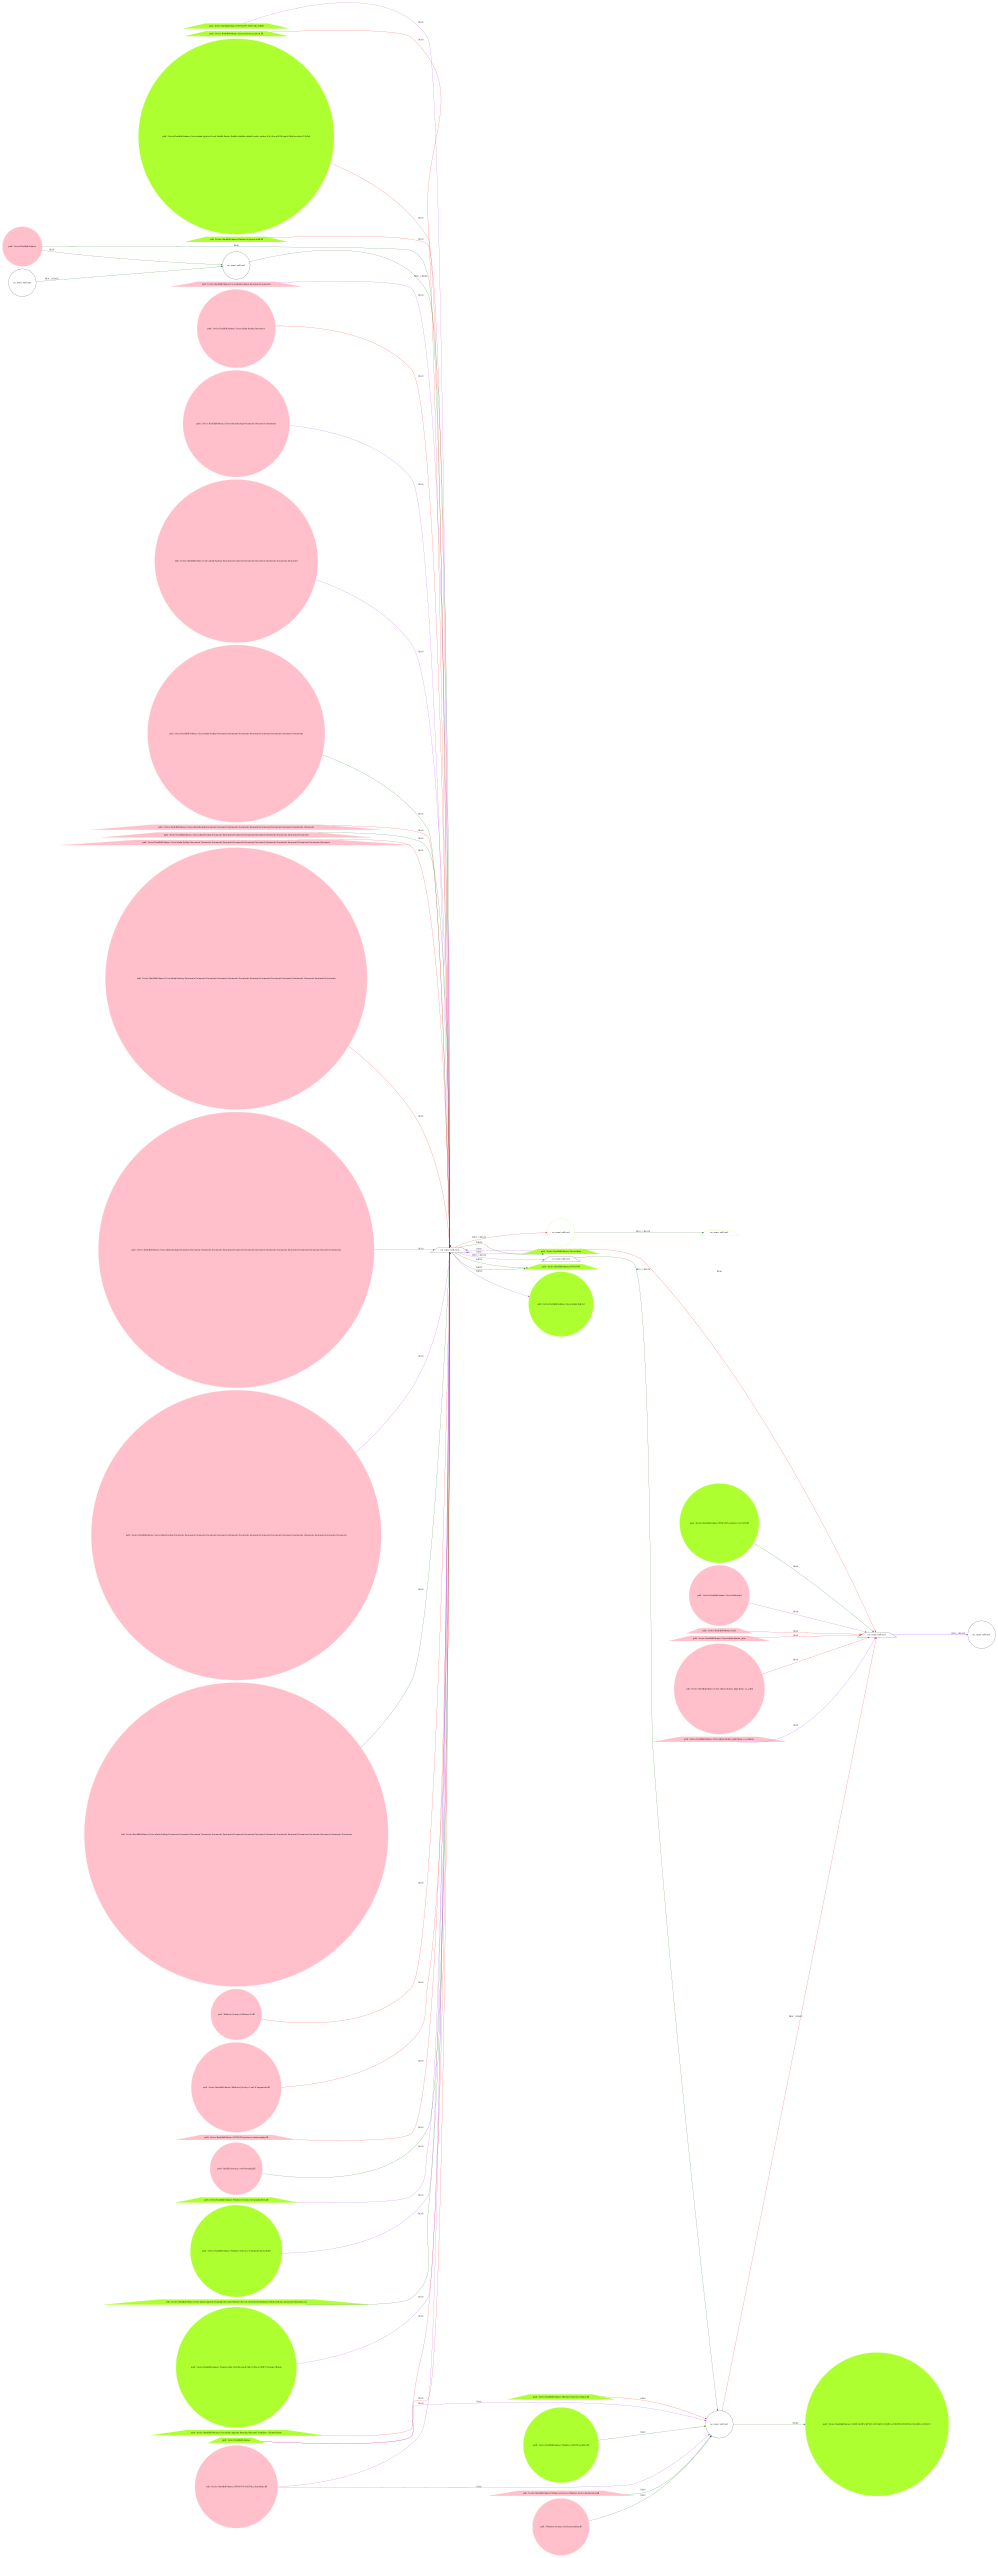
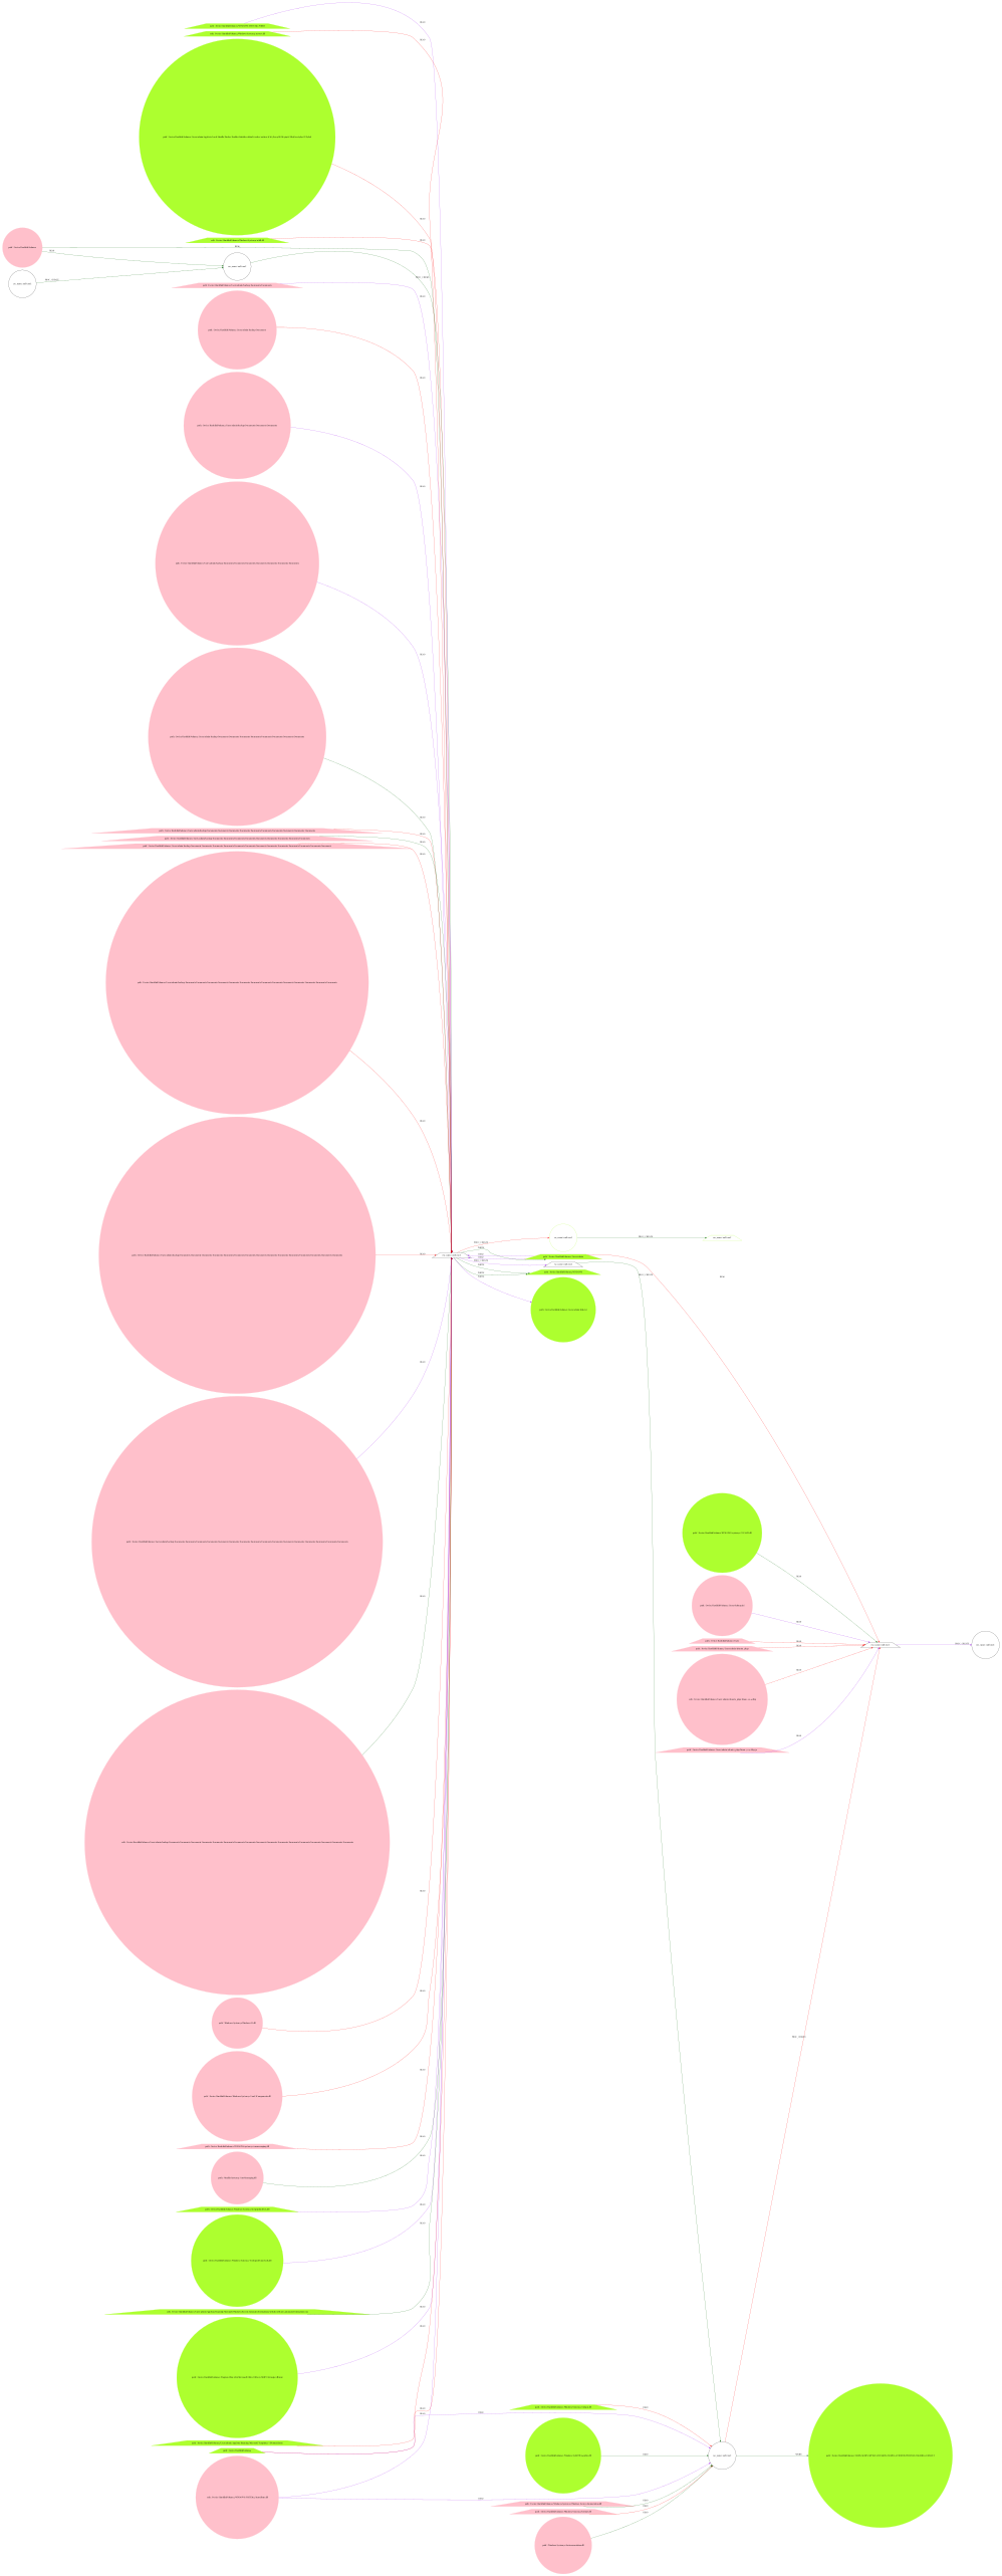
  digraph {
    fontname="Playfair Display"
    rankdir=LR
    node [color=pink fontname="Playfair Display" shape=circle style=filled]
    edge [color=red fontname="Playfair Display"]
    n1 [color=greenyellow label="path: /Device/HarddiskVolume2/Windows/System32/ntdll.dll" shape=trapezium]
    n2 [color=black label="exe_name: null cmd: " shape=trapezium style=solid]
    n3 [fillcolor=greenyellow label="path: /Device/HarddiskVolume2/Users/admin" shape=trapezium]
    n4 [color=black label="exe_name: null cmd: " shape=trapezium style=solid]
    n5 [color=greenyellow label="exe_name: null cmd: " style=solid]
    n6 [color=greenyellow label="path: /Device/HarddiskVolume2/WINDOWS" shape=trapezium]
    n7 [color=greenyellow label="path: /Device/HarddiskVolume2/Users/admin/disk.txt"]
    n8 [color=black label="exe_name: null cmd: " shape=trapezium style=solid]
    n9 [color=black label="exe_name: null cmd: " style=solid]
    n10 [color=greenyellow label="exe_name: null cmd: " shape=trapezium style=solid]
    n11 [color=black label="exe_name: null cmd: " style=solid]
    n12 [color=black label="exe_name: null cmd: " style=solid]
    n13 [label="path: /Device/HarddiskVolume2"]
    n14 [color=black label="exe_name: null cmd: " style=solid]
    n15 [label="path: /Device/HarddiskVolume2/Users/admin/backup/Documents/Documents" shape=trapezium]
    n16 [label="path: /Device/HarddiskVolume2/Users/admin/backup/Documents"]
    n17 [label="path: /Device/HarddiskVolume2/Users/admin/backup/Documents/Documents/Documents"]
    n18 [label="path: /Device/HarddiskVolume2/Users/admin/backup/Documents/Documents/Documents/Documents/Documents/Documents/Documents"]
    n19 [label="path: /Device/HarddiskVolume2/Users/admin/backup/Documents/Documents/Documents/Documents/Documents/Documents/Documents/Documents"]
    n20 [label="path: /Device/HarddiskVolume2/Users/admin/backup/Documents/Documents/Documents/Documents/Documents/Documents/Documents/Documents/Documents/Documents" shape=trapezium]
    n21 [label="path: /Device/HarddiskVolume2/Users/admin/backup/Documents/Documents/Documents/Documents/Documents/Documents/Documents/Documents/Documents" shape=trapezium]
    n22 [label="path: /Device/HarddiskVolume2/Users/admin/backup/Documents/Documents/Documents/Documents/Documents/Documents/Documents/Documents/Documents/Documents/Documents/Documents/Documents" shape=trapezium]
    n23 [label="path: /Device/HarddiskVolume2/Users/admin/backup/Documents/Documents/Documents/Documents/Documents/Documents/Documents/Documents/Documents/Documents/Documents/Documents/Documents/Documents"]
    n24 [label="path: /Device/HarddiskVolume2/Users/admin/backup/Documents/Documents/Documents/Documents/Documents/Documents/Documents/Documents/Documents/Documents/Documents/Documents/Documents/Documents/Documents"]
    n25 [label="path: /Device/HarddiskVolume2/Users/admin/backup/Documents/Documents/Documents/Documents/Documents/Documents/Documents/Documents/Documents/Documents/Documents/Documents/Documents/Documents/Documents/Documents"]
    n26 [label="path: /Device/HarddiskVolume2/Users/admin/backup/Documents/Documents/Documents/Documents/Documents/Documents/Documents/Documents/Documents/Documents/Documents/Documents/Documents/Documents/Documents/Documents/Documents"]
    n27 [label="path: /Windows/System32/Windows.UI.dll"]
    n28 [label="path: /Device/HarddiskVolume2/Windows/System32/CoreUIComponents.dll"]
    n29 [label="path: /Device/HarddiskVolume2/WINDOWS/system32/coremessaging.dll" shape=trapezium]
    n30 [label="path: /Mozilla/System32/CoreMessaging.dll"]
    n31 [label="path: /Device/HarddiskVolume2/WINDOWS/SYSTEM32/kernelbase.dll"]
    n32 [color=greenyellow label="path: /Device/HarddiskVolume2/USERS/ADMIN/APPDATA/ROAMING/MOZILLA/FIREFOX/PROFILES/LXKEHH21.DEFAULT"]
    n33 [color=greenyellow label="path: /Device/HarddiskVolume2/Windows/System32/bcryptprimitives.dll" shape=trapezium]
    n34 [label="path: /Device/HarddiskVolume2/Windows/System32/Windows.Devices.Enumeration.dll" shape=trapezium]
+   n35 [label="path: /Device/HarddiskVolume2/Windows/System32/biwinrt.dll" shape=trapezium]
    n36 [label="path: /Windows/System32/deviceassociation.dll"]
    n37 [color=greenyellow label="path: /Device/HarddiskVolume2/Windows/System32/TextInputFramework.dll"]
    n38 [color=greenyellow label="path: /Device/HarddiskVolume2/Windows/System32/wshqos.dll" shape=trapezium]
    n39 [color=greenyellow label="path: /Device/HarddiskVolume4" shape=trapezium]
    n40 [color=greenyellow label="path: /Device/HarddiskVolume2/Users/admin/AppData/Roaming/Microsoft/Windows/Recent/AutomaticDestinations/5f7b5f1e01b83767.automaticDestinations-ms" shape=trapezium]
    n41 [label="path: /Device/HarddiskVolume2/Users/desktop.ini"]
    n42 [label="path: /Device/HarddiskVolume2/Users" shape=trapezium]
    n43 [label="path: /Device/HarddiskVolume2/Users/admin/ubuntu_pkgs" shape=trapezium]
    n44 [label="path: /Device/HarddiskVolume2/Users/admin/ubuntu_pkgs/bison-3.0.4.dfsg"]
    n45 [label="path: /Device/HarddiskVolume2/Users/admin/ubuntu_pkgs/bison-3.0.4.dfsg/po" shape=trapezium]
    n46 [color=greenyellow label="path: /Device/HarddiskVolume2/Program Files (x86)/Microsoft Office/Office15/MSIPC/hi/msipc.dll.mui"]
    n47 [color=greenyellow label="path: /Device/HarddiskVolume2/Users/admin/AppData/Roaming/Microsoft/Templates/~$Normal.dotm" shape=trapezium]
    n48 [color=greenyellow label="path: /Device/HarddiskVolume2/WINDOWS/system32/CLUSAPI.dll"]
    n49 [color=greenyellow label="path: /Device/HarddiskVolume2/WINDOWS/SYSTEM32/WBEM" shape=trapezium]
-   n50 [color=greenyellow label="path: /Device/HarddiskVolume2/System/System32/msvcrt.dll" shape=trapezium]
+   n50 [color=greenyellow label="path: /Device/HarddiskVolume2/Windows/System32/msvcrt.dll" shape=trapezium]
    n51 [color=greenyellow label="path: /Device/HarddiskVolume2/Windows/SysWOW64/gdi32.dll"]
    n52 [color=greenyellow label="path: /Device/HarddiskVolume2/Users/admin/AppData/Local/Mozilla/Firefox/Profiles/lxkehh21.default/cache2/entries/5F1D7F0003DDD843646C8B15B201A4892CEF4E08"]
    n1 -> n2 [label=READ]
    n2 -> n3 [color=darkgreen label=WRITE]
    n2 -> n4 [color=purple label=PROC_CREATE]
    n2 -> n5 [label=PROC_CREATE]
    n2 -> n6 [color=darkgreen label=WRITE]
    n2 -> n6 [color=darkgreen label=WRITE]
    n2 -> n7 [color=purple label=WRITE]
    n3 -> n2 [color=purple label=READ]
    n3 -> n2 [color=purple label=READ]
    n3 -> n8 [label=READ]
    n4 -> n9 [color=darkgreen label=PROC_CREATE]
    n5 -> n10 [color=darkgreen label=PROC_CREATE]
    n8 -> n14 [color=purple label=PROC_CREATE]
    n9 -> n8 [label=PROC_CREATE]
    n9 -> n32 [color=darkgreen label=WRITE]
    n11 -> n12 [color=darkgreen label=PROC_CREATE]
    n12 -> n2 [color=darkgreen label=PROC_CREATE]
    n13 -> n2 [color=darkgreen label=READ]
    n13 -> n12 [color=darkgreen label=READ]
    n15 -> n2 [color=purple label=READ]
    n16 -> n2 [label=READ]
    n17 -> n2 [color=purple label=READ]
    n18 -> n2 [color=purple label=READ]
    n19 -> n2 [color=darkgreen label=READ]
    n20 -> n2 [label=READ]
    n21 -> n2 [color=darkgreen label=READ]
    n22 -> n2 [label=READ]
    n23 -> n2 [label=READ]
    n24 -> n2 [label=READ]
    n25 -> n2 [color=purple label=READ]
    n26 -> n2 [color=darkgreen label=READ]
    n27 -> n2 [label=READ]
    n28 -> n2 [label=READ]
    n29 -> n2 [label=READ]
    n30 -> n2 [color=darkgreen label=READ]
    n31 -> n2 [color=purple label=READ]
    n31 -> n9 [color=purple label=READ]
    n33 -> n2 [color=purple label=READ]
    n34 -> n9 [color=darkgreen label=READ]
+   n35 -> n9 [label=READ]
    n36 -> n9 [color=darkgreen label=READ]
    n37 -> n2 [color=purple label=READ]
    n38 -> n9 [label=READ]
    n39 -> n2 [label=READ]
    n39 -> n9 [color=purple label=READ]
    n40 -> n2 [color=darkgreen label=READ]
    n41 -> n8 [color=purple label=READ]
    n42 -> n8 [label=READ]
    n43 -> n8 [label=READ]
    n44 -> n8 [label=READ]
    n45 -> n8 [color=purple label=READ]
    n46 -> n2 [color=purple label=READ]
    n47 -> n2 [label=READ]
    n48 -> n8 [color=darkgreen label=READ]
    n49 -> n2 [color=purple label=READ]
    n50 -> n2 [label=READ]
    n51 -> n9 [color=darkgreen label=READ]
    n52 -> n2 [label=READ]
  }
